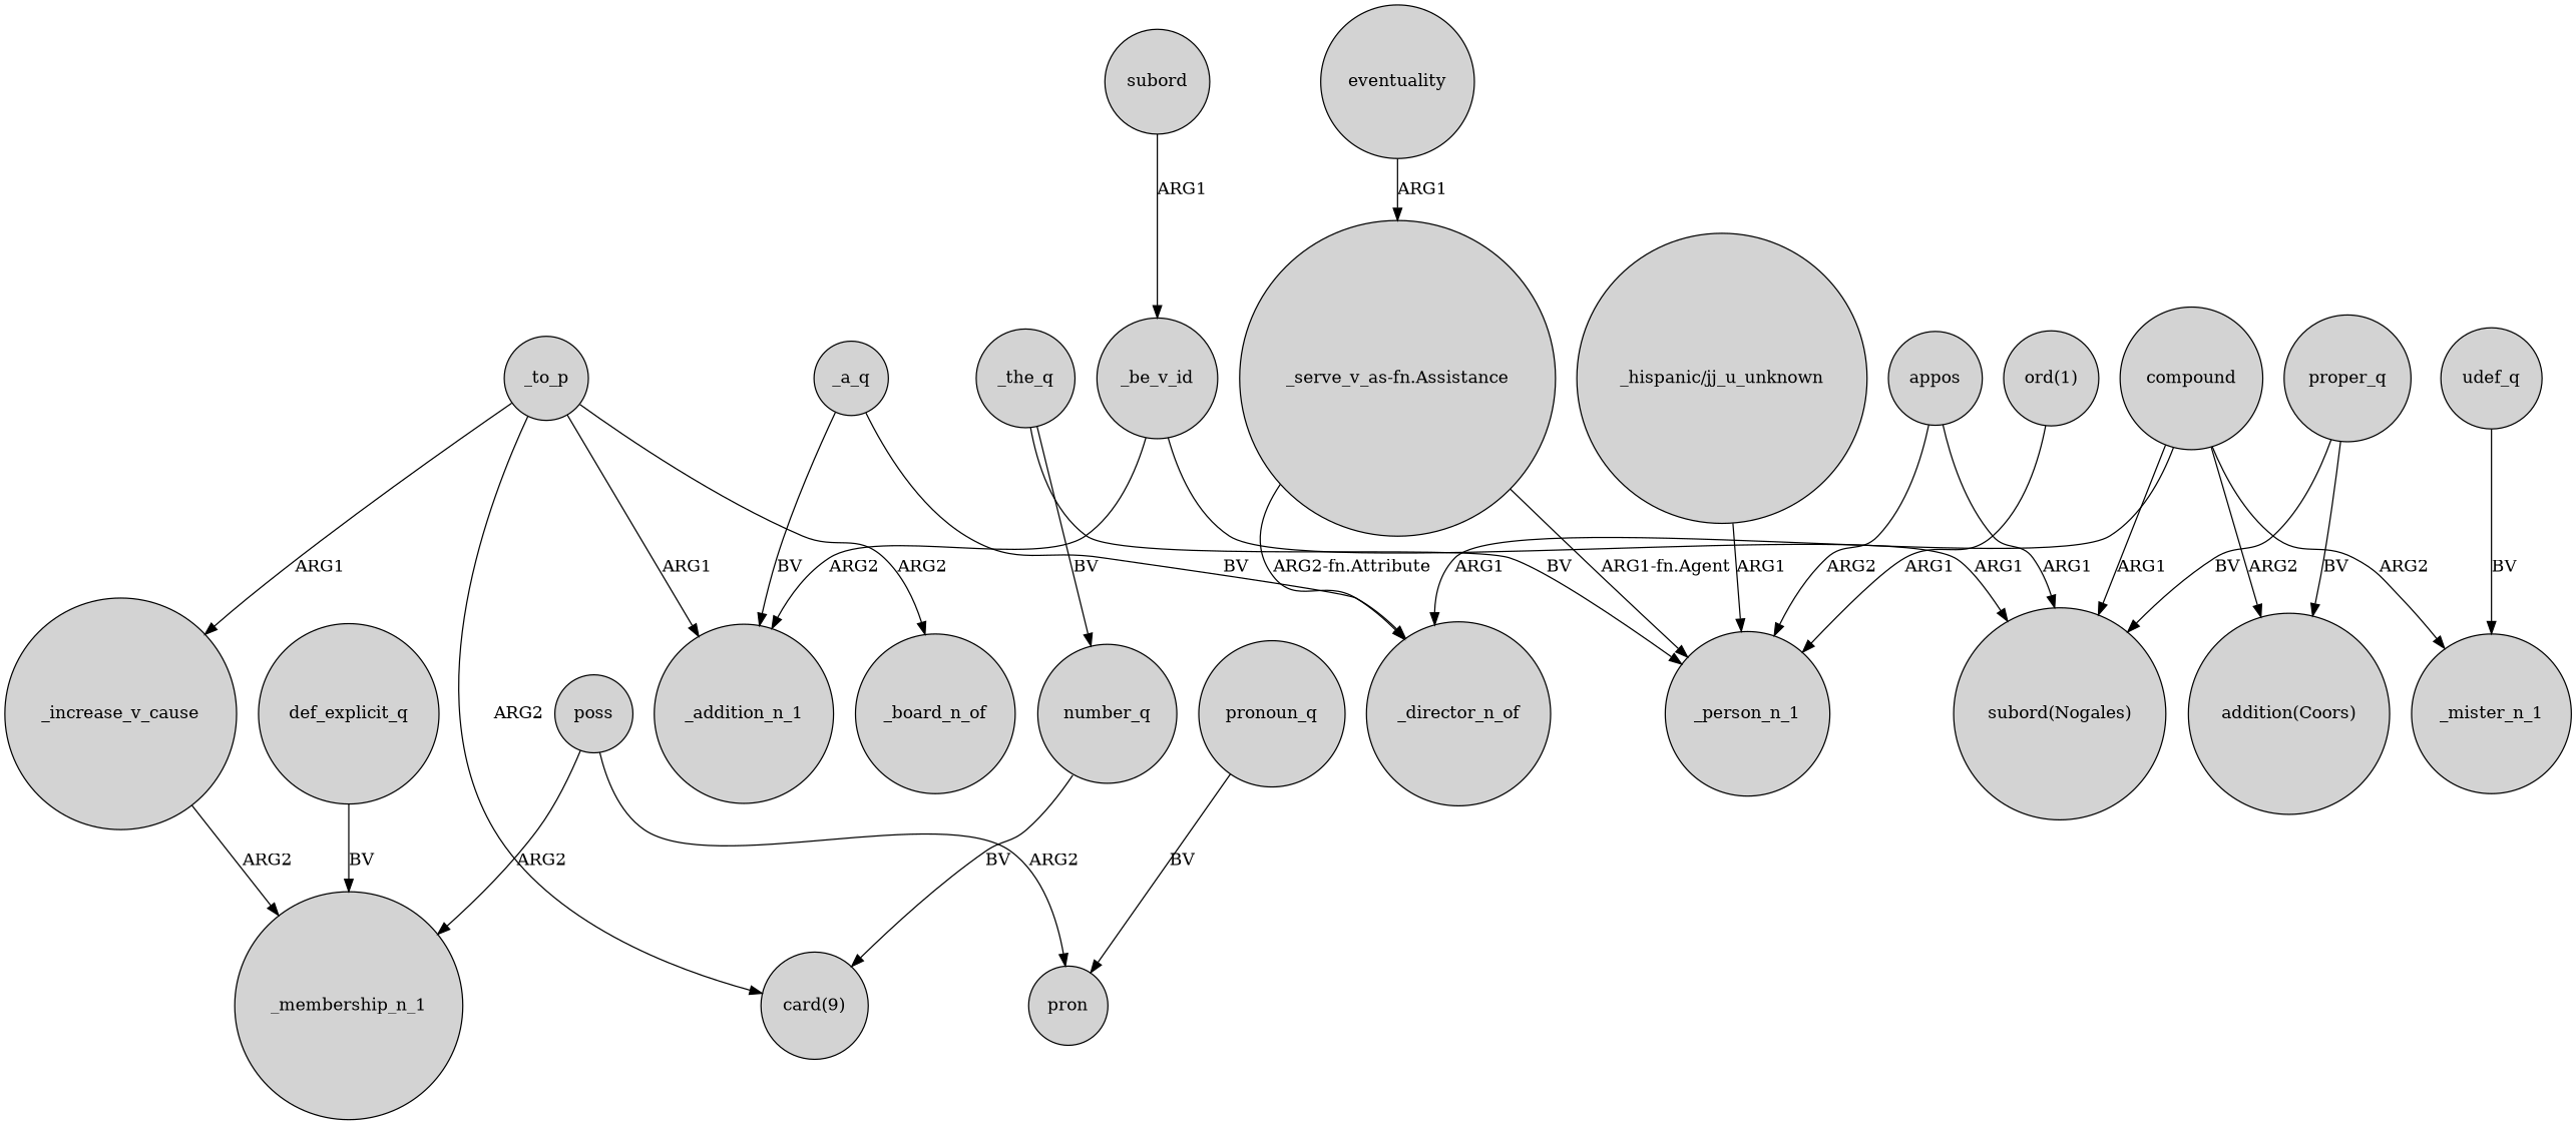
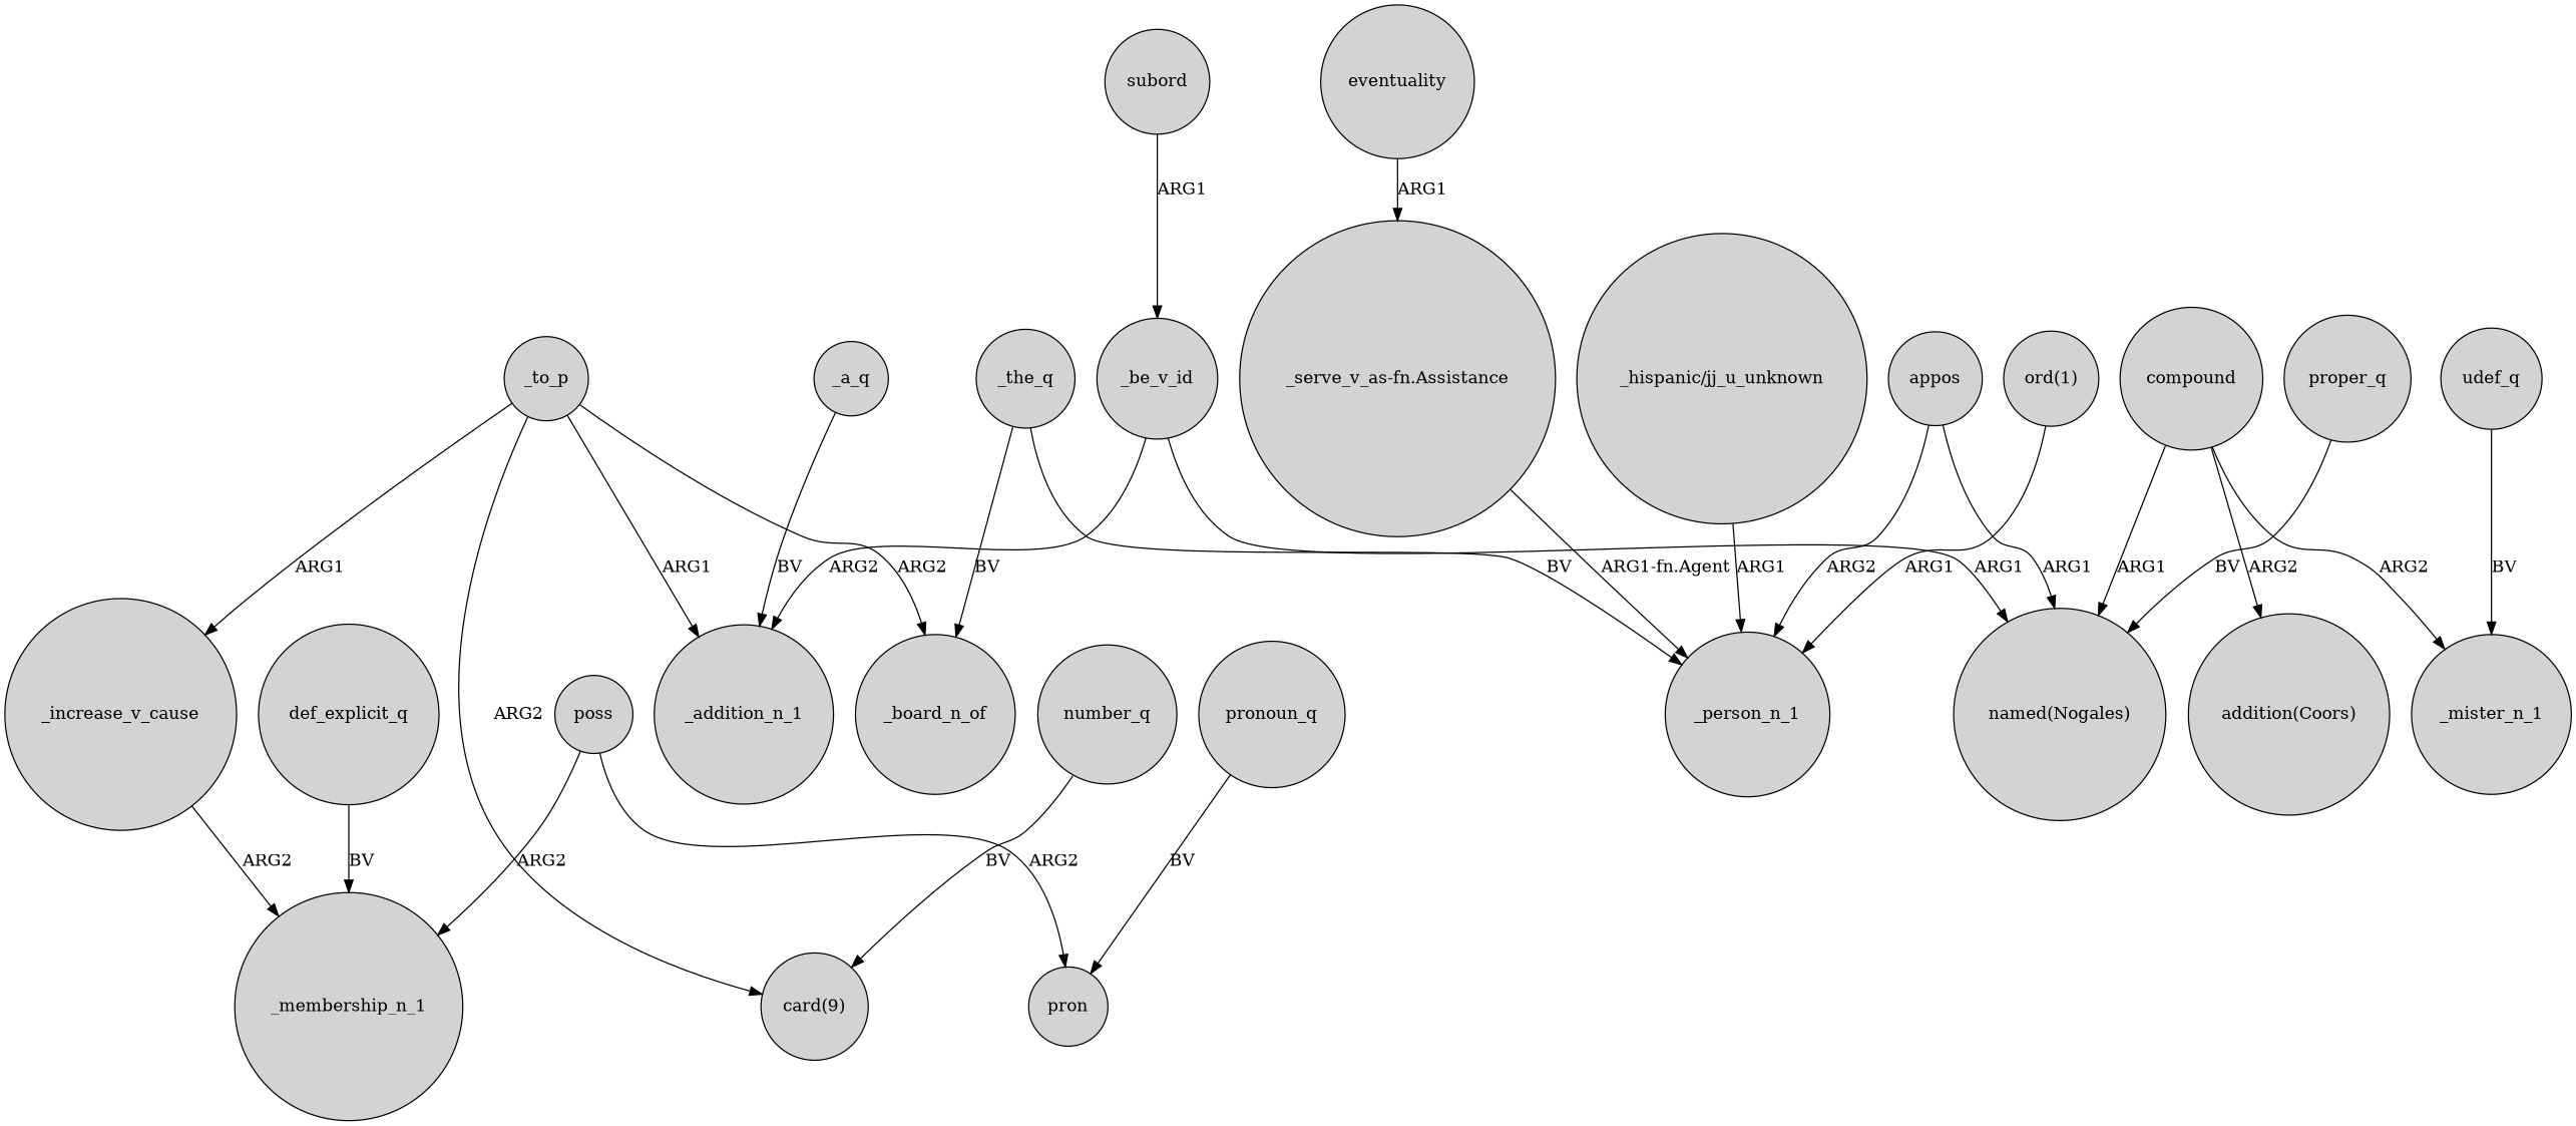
  digraph {
    node [shape=circle style=filled]
    subord
    _be_v_id
    _addition_n_1
-   "named(Nogales)" [label="subord(Nogales)"]
+   "named(Nogales)"
    _increase_v_cause
    _membership_n_1
    poss
    pron
    _to_p
    _board_n_of
    "card(9)"
    "_serve_v_as-fn.Assistance"
-   _director_n_of
    _person_n_1
    compound
    _mister_n_1
    n17 [label="addition(Coors)"]
    udef_q
    "_hispanic/jj_u_unknown"
    def_explicit_q
    pronoun_q
    appos
    _the_q
    eventuality
    _a_q
    proper_q
    number_q
    "ord(1)"
    subord -> _be_v_id [label=ARG1]
    _be_v_id -> _addition_n_1 [label=ARG2]
    _be_v_id -> "named(Nogales)" [label=ARG1]
    _increase_v_cause -> _membership_n_1 [label=ARG2]
    poss -> _membership_n_1 [label=ARG2]
    poss -> pron [label=ARG2]
    _to_p -> _addition_n_1 [label=ARG1]
    _to_p -> _increase_v_cause [label=ARG1]
    _to_p -> _board_n_of [label=ARG2]
    _to_p -> "card(9)" [label=ARG2]
-   "_serve_v_as-fn.Assistance" -> _director_n_of [label="ARG2-fn.Attribute"]
    "_serve_v_as-fn.Assistance" -> _person_n_1 [label="ARG1-fn.Agent"]
    compound -> "named(Nogales)" [label=ARG1]
-   compound -> _director_n_of [label=ARG1]
    compound -> _mister_n_1 [label=ARG2]
    compound -> n17 [label=ARG2]
    udef_q -> _mister_n_1 [label=BV]
    "_hispanic/jj_u_unknown" -> _person_n_1 [label=ARG1]
    def_explicit_q -> _membership_n_1 [label=BV]
    pronoun_q -> pron [label=BV]
    appos -> "named(Nogales)" [label=ARG1]
    appos -> _person_n_1 [label=ARG2]
-   _the_q -> number_q [label=BV]
+   _the_q -> _board_n_of [label=BV]
    _the_q -> _person_n_1 [label=BV]
    eventuality -> "_serve_v_as-fn.Assistance" [label=ARG1]
    _a_q -> _addition_n_1 [label=BV]
-   _a_q -> _director_n_of [label=BV]
    proper_q -> "named(Nogales)" [label=BV]
-   proper_q -> n17 [label=BV]
    number_q -> "card(9)" [label=BV]
    "ord(1)" -> _person_n_1 [label=ARG1]
  }
